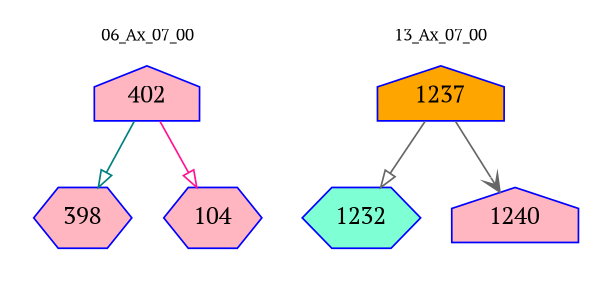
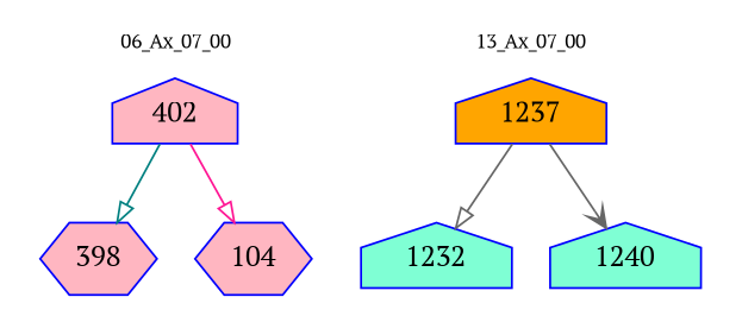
  digraph {
    fontname="PT Serif"
    node [color=blue fillcolor=lightpink fontname="PT Serif" shape=house style=filled]
    edge [arrowhead=onormal color=gray40 fontname="PT Serif"]
    n1 [label=402]
    n2 [label=398 shape=hexagon]
    n3 [label=104 shape=hexagon]
    n4 [fillcolor=orange label=1237]
-   n5 [fillcolor=aquamarine label=1232 shape=hexagon]
-   n6 [label=1240]
+   n5 [fillcolor=aquamarine label=1232]
+   n6 [fillcolor=aquamarine label=1240]
    subgraph cluster_1 {
      color=white
      fontsize=10
      label="06_Ax_07_00"
      n1
      n2
      n3
    }
    subgraph cluster_2 {
      color=white
      fontsize=10
      label="13_Ax_07_00"
      n4
      n5
      n6
    }
    n1 -> n2 [color=teal]
    n1 -> n3 [color=deeppink]
    n4 -> n5
    n4 -> n6 [arrowhead=vee]
  }
